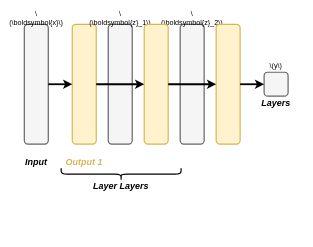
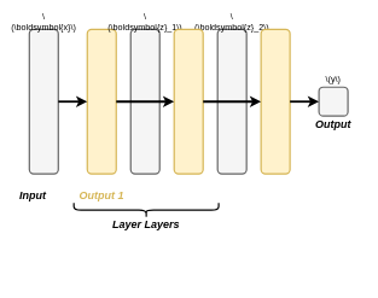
  <mxCell id="0" />
  <mxCell id="1" parent="0" />
  <mxCell id="2" value="" style="rounded=1;whiteSpace=wrap;html=1;fillColor=#f5f5f5;fontColor=#333333;strokeColor=#666666;strokeWidth=2;" parent="1" vertex="1"><mxGeometry x="300" y="40" width="40" height="200" as="geometry" /></mxCell>
  <mxCell id="3" value="" style="rounded=1;whiteSpace=wrap;html=1;fillColor=#f5f5f5;fontColor=#333333;strokeColor=#666666;strokeWidth=2;" parent="1" vertex="1"><mxGeometry x="180" y="40" width="40" height="200" as="geometry" /></mxCell>
  <mxCell id="4" value="" style="rounded=1;whiteSpace=wrap;html=1;fillColor=#f5f5f5;fontColor=#333333;strokeColor=#666666;strokeWidth=2;" parent="1" vertex="1"><mxGeometry x="40" y="40" width="40" height="200" as="geometry" /></mxCell>
  <mxCell id="5" value="" style="rounded=1;whiteSpace=wrap;html=1;fillColor=#fff2cc;strokeColor=#d6b656;strokeWidth=2;" parent="1" vertex="1"><mxGeometry x="120" y="40" width="40" height="200" as="geometry" /></mxCell>
  <mxCell id="6" value="Output 1" style="text;html=1;strokeColor=none;fillColor=none;align=center;verticalAlign=middle;whiteSpace=wrap;rounded=0;fontSize=15;fontStyle=3;fontColor=#D6B656;" parent="1" vertex="1"><mxGeometry x="100" y="260" width="80" height="20" as="geometry" /></mxCell>
- <mxCell id="7" value="Input" style="text;html=1;strokeColor=none;fillColor=none;align=center;verticalAlign=middle;whiteSpace=wrap;rounded=0;fontSize=15;fontStyle=3;fontColor=#000000;" parent="1" vertex="1"><mxGeometry x="20" y="260" width="80" height="20" as="geometry" /></mxCell>
+ <mxCell id="7" value="Input" style="text;html=1;strokeColor=none;fillColor=none;align=center;verticalAlign=middle;whiteSpace=wrap;rounded=0;fontSize=15;fontStyle=3;fontColor=#000000;" parent="1" vertex="1"><mxGeometry x="5" y="260" width="80" height="20" as="geometry" /></mxCell>
  <mxCell id="8" value="" style="shape=curlyBracket;whiteSpace=wrap;html=1;rounded=1;strokeWidth=2;fontSize=15;fontColor=#000000;rotation=-90;horizontal=1;verticalAlign=middle;" parent="1" vertex="1"><mxGeometry x="191.5" y="190" width="20" height="200" as="geometry" /></mxCell>
  <mxCell id="9" value="Layer Layers" style="text;html=1;strokeColor=none;fillColor=none;align=center;verticalAlign=middle;whiteSpace=wrap;rounded=0;fontSize=15;fontColor=#000000;fontStyle=3" parent="1" vertex="1"><mxGeometry x="141.5" y="300" width="118.5" height="20" as="geometry" /></mxCell>
  <mxCell id="10" value="\(\boldsymbol{x}\)" style="text;html=1;strokeColor=none;fillColor=none;align=center;verticalAlign=middle;whiteSpace=wrap;rounded=0;dashed=1;" parent="1" vertex="1"><mxGeometry x="40" y="20" width="40" height="20" as="geometry" /></mxCell>
- <mxCell id="11" value="Layers" style="text;html=1;strokeColor=none;fillColor=none;align=center;verticalAlign=middle;whiteSpace=wrap;rounded=0;fontSize=15;fontStyle=3;fontColor=#000000;" parent="1" vertex="1"><mxGeometry x="420" y="160" width="80" height="20" as="geometry" /></mxCell>
+ <mxCell id="11" value="Output" style="text;html=1;strokeColor=none;fillColor=none;align=center;verticalAlign=middle;whiteSpace=wrap;rounded=0;fontSize=15;fontStyle=3;fontColor=#000000;" parent="1" vertex="1"><mxGeometry x="420" y="160" width="80" height="20" as="geometry" /></mxCell>
  <mxCell id="12" value="\(y\)" style="text;html=1;strokeColor=none;fillColor=none;align=center;verticalAlign=middle;whiteSpace=wrap;rounded=0;dashed=1;" parent="1" vertex="1"><mxGeometry x="440" y="100" width="40" height="20" as="geometry" /></mxCell>
  <mxCell id="13" value="\(\boldsymbol{z}_1\)" style="text;html=1;strokeColor=none;fillColor=none;align=center;verticalAlign=middle;whiteSpace=wrap;rounded=0;dashed=1;" parent="1" vertex="1"><mxGeometry x="180" y="20" width="40" height="20" as="geometry" /></mxCell>
  <mxCell id="14" value="\(\boldsymbol{z}_2\)" style="text;html=1;strokeColor=none;fillColor=none;align=center;verticalAlign=middle;whiteSpace=wrap;rounded=0;dashed=1;" parent="1" vertex="1"><mxGeometry x="300" y="20" width="40" height="20" as="geometry" /></mxCell>
  <mxCell id="15" value="" style="rounded=1;whiteSpace=wrap;html=1;fillColor=#f5f5f5;fontColor=#333333;strokeColor=#666666;strokeWidth=2;" parent="1" vertex="1"><mxGeometry x="440" y="120" width="40" height="40" as="geometry" /></mxCell>
  <mxCell id="16" value="" style="rounded=1;whiteSpace=wrap;html=1;fillColor=#fff2cc;strokeColor=#d6b656;strokeWidth=2;" parent="1" vertex="1"><mxGeometry x="240" y="40" width="40" height="200" as="geometry" /></mxCell>
  <mxCell id="17" value="" style="rounded=1;whiteSpace=wrap;html=1;fillColor=#fff2cc;strokeColor=#d6b656;strokeWidth=2;" parent="1" vertex="1"><mxGeometry x="360" y="40" width="40" height="200" as="geometry" /></mxCell>
  <mxCell id="18" value="" style="endArrow=classic;html=1;rounded=0;strokeWidth=3;" parent="1" source="4" target="5" edge="1"><mxGeometry width="50" height="50" relative="1" as="geometry"><mxPoint x="240" y="390" as="sourcePoint" /><mxPoint x="290" y="340" as="targetPoint" /></mxGeometry></mxCell>
  <mxCell id="19" value="" style="endArrow=classic;html=1;rounded=0;strokeWidth=3;" parent="1" source="5" target="16" edge="1"><mxGeometry width="50" height="50" relative="1" as="geometry"><mxPoint x="50" y="150" as="sourcePoint" /><mxPoint x="130" y="150" as="targetPoint" /></mxGeometry></mxCell>
  <mxCell id="20" value="" style="endArrow=classic;html=1;rounded=0;strokeWidth=3;" parent="1" source="16" target="17" edge="1"><mxGeometry width="50" height="50" relative="1" as="geometry"><mxPoint x="60" y="160" as="sourcePoint" /><mxPoint x="140" y="160" as="targetPoint" /></mxGeometry></mxCell>
  <mxCell id="21" value="" style="endArrow=classic;html=1;rounded=0;strokeWidth=3;" parent="1" source="17" target="15" edge="1"><mxGeometry width="50" height="50" relative="1" as="geometry"><mxPoint x="70" y="170" as="sourcePoint" /><mxPoint x="150" y="170" as="targetPoint" /></mxGeometry></mxCell>
